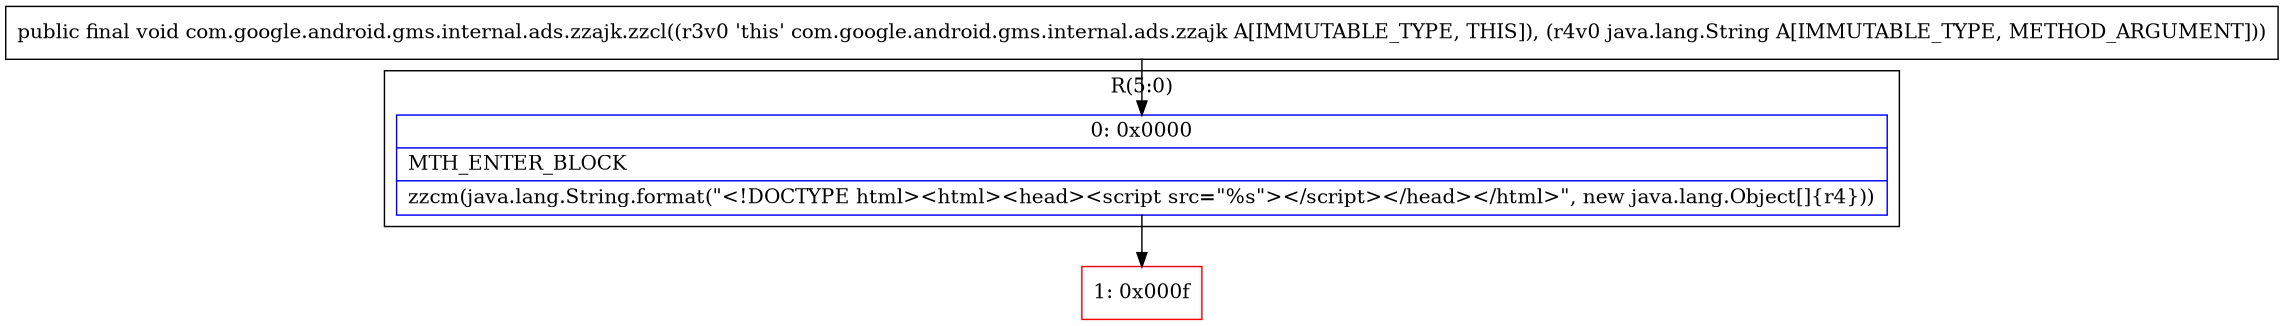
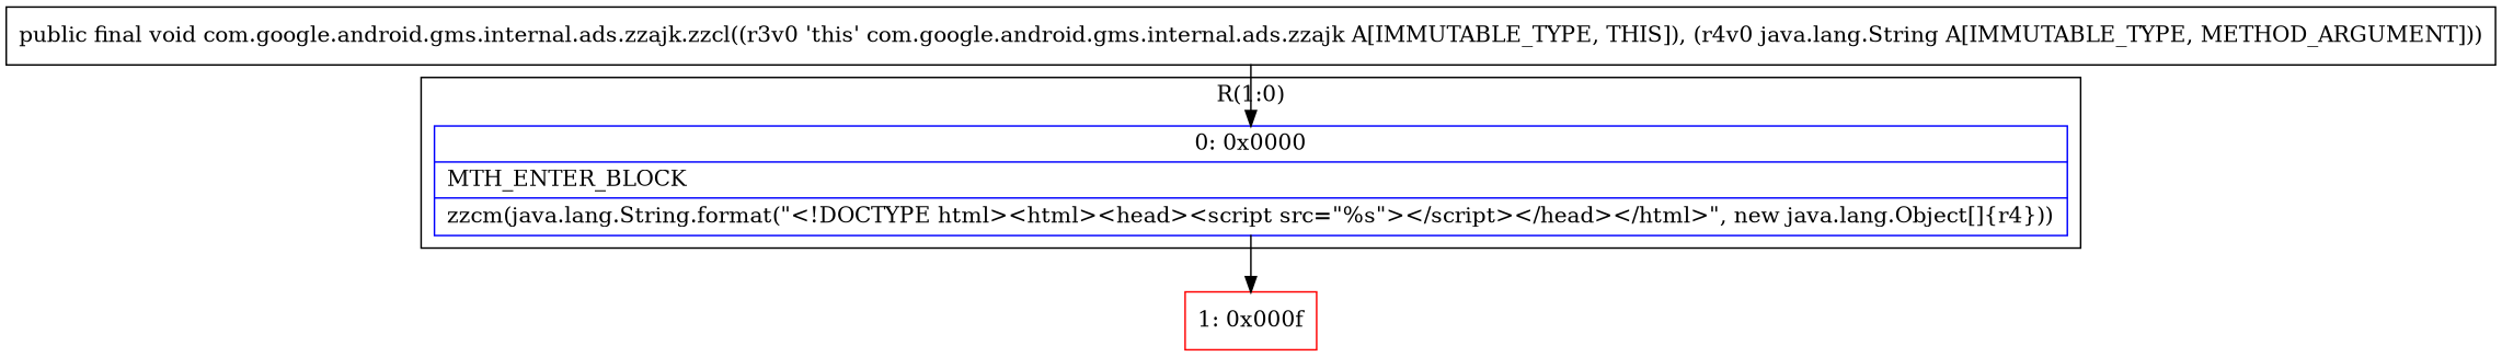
  digraph {
    fontname="DejaVu Serif"
    node [shape=record fontname="DejaVu Serif"]
    edge [fontname="DejaVu Serif"]
    n1 [color=blue label="{0\:\ 0x0000|MTH_ENTER_BLOCK\l|zzcm(java.lang.String.format(\"\<!DOCTYPE html\>\<html\>\<head\>\<script src=\"%s\"\>\<\/script\>\<\/head\>\<\/html\>\", new java.lang.Object[]\{r4\}))\l}"]
    n2 [color=red label="{1\:\ 0x000f}"]
    n3 [label="{public final void com.google.android.gms.internal.ads.zzajk.zzcl((r3v0 'this' com.google.android.gms.internal.ads.zzajk A[IMMUTABLE_TYPE, THIS]), (r4v0 java.lang.String A[IMMUTABLE_TYPE, METHOD_ARGUMENT])) }"]
    subgraph cluster_1 {
-     label="R(5:0)"
+     label="R(1:0)"
      n1
    }
    n1 -> n2
    n3 -> n1
  }
